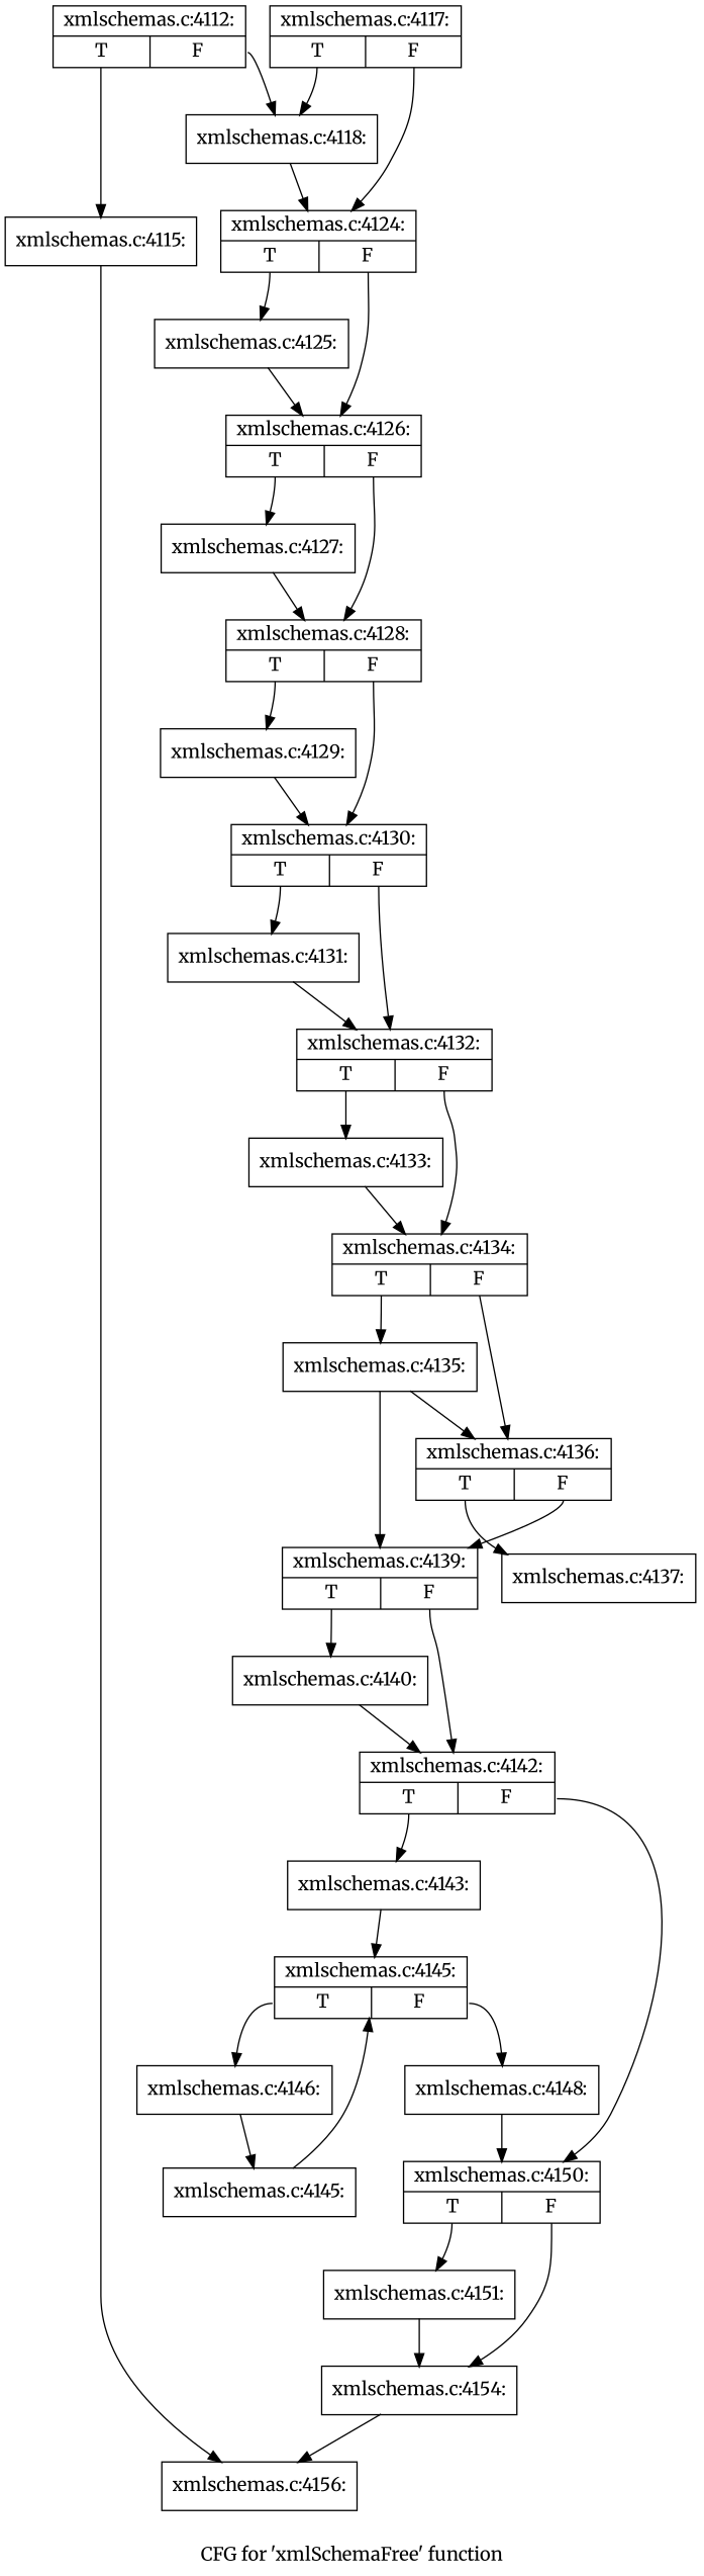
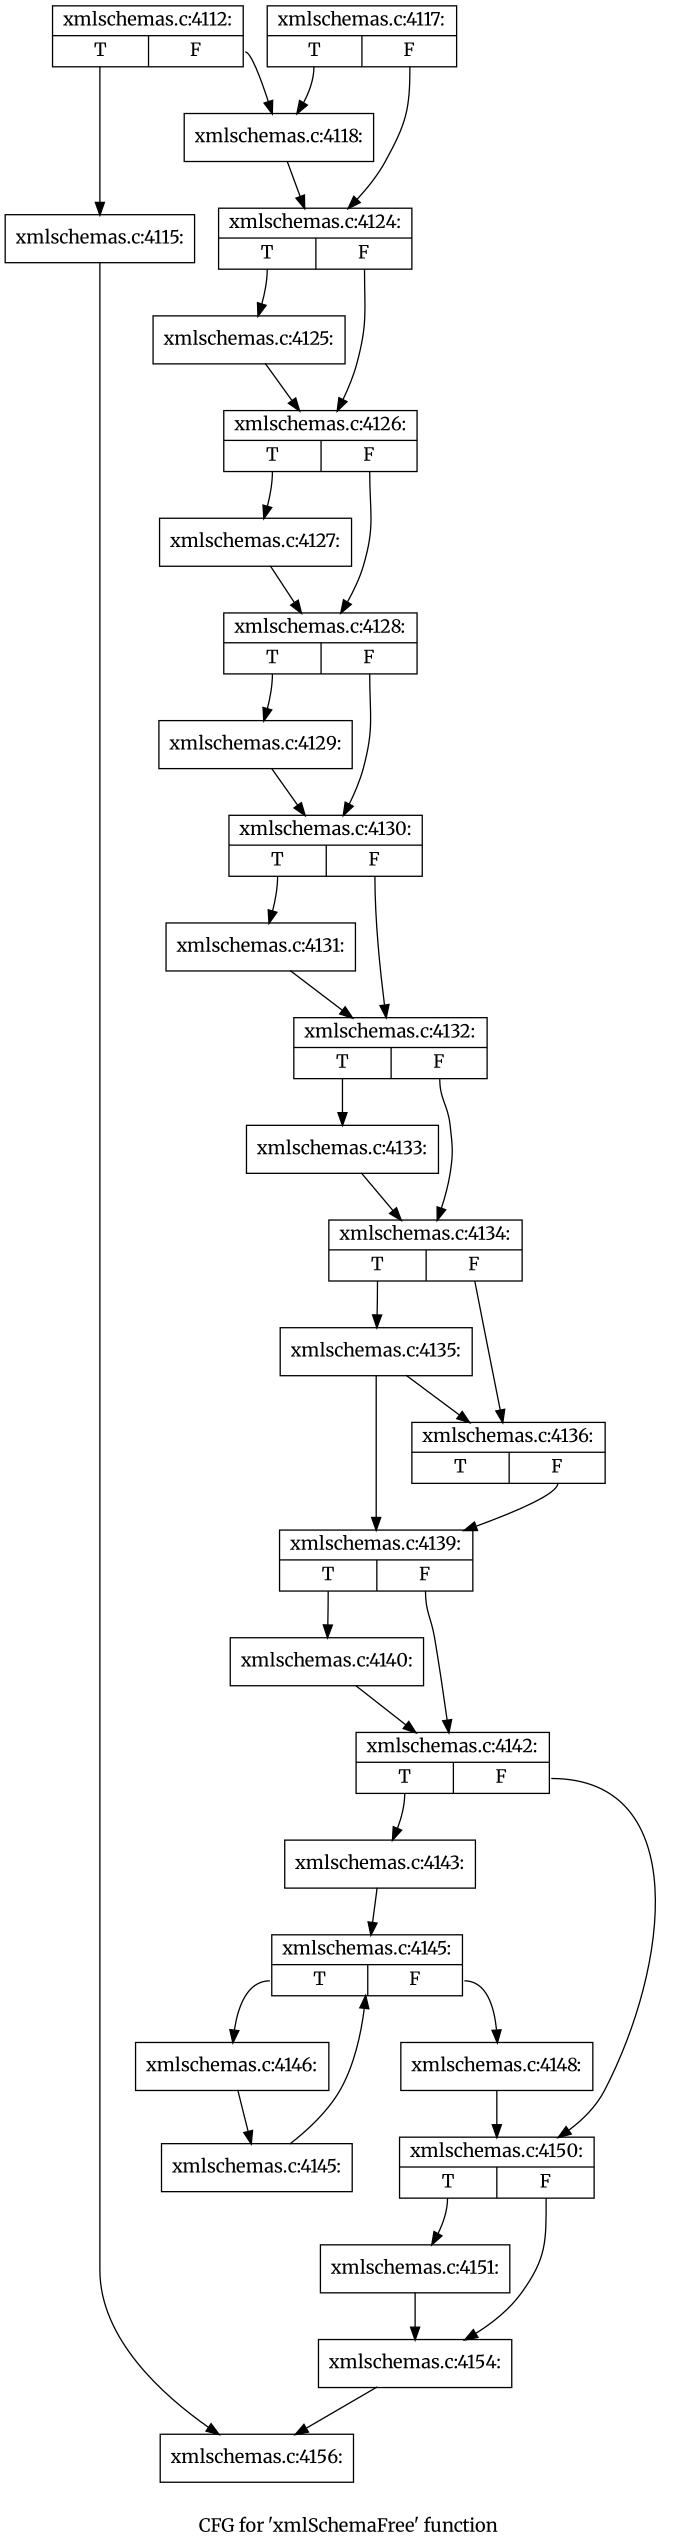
  digraph {
    fontname=Merriweather
    label="CFG for 'xmlSchemaFree' function"
    node [fontname=Merriweather shape=record]
    edge [fontname=Merriweather]
    n1 [label="{xmlschemas.c:4112:|{<s0>T|<s1>F}}"]
    n2 [label="{xmlschemas.c:4115:}"]
    n3 [label="{xmlschemas.c:4118:}"]
    n4 [label="{xmlschemas.c:4156:}"]
    n5 [label="{xmlschemas.c:4117:|{<s0>T|<s1>F}}"]
    n6 [label="{xmlschemas.c:4124:|{<s0>T|<s1>F}}"]
    n7 [label="{xmlschemas.c:4125:}"]
    n8 [label="{xmlschemas.c:4126:|{<s0>T|<s1>F}}"]
    n9 [label="{xmlschemas.c:4127:}"]
    n10 [label="{xmlschemas.c:4128:|{<s0>T|<s1>F}}"]
    n11 [label="{xmlschemas.c:4129:}"]
    n12 [label="{xmlschemas.c:4130:|{<s0>T|<s1>F}}"]
    n13 [label="{xmlschemas.c:4131:}"]
    n14 [label="{xmlschemas.c:4132:|{<s0>T|<s1>F}}"]
    n15 [label="{xmlschemas.c:4133:}"]
    n16 [label="{xmlschemas.c:4134:|{<s0>T|<s1>F}}"]
    n17 [label="{xmlschemas.c:4135:}"]
    n18 [label="{xmlschemas.c:4136:|{<s0>T|<s1>F}}"]
    n19 [label="{xmlschemas.c:4139:|{<s0>T|<s1>F}}"]
-   n20 [label="{xmlschemas.c:4137:}"]
    n21 [label="{xmlschemas.c:4140:}"]
    n22 [label="{xmlschemas.c:4142:|{<s0>T|<s1>F}}"]
    n23 [label="{xmlschemas.c:4143:}"]
    n24 [label="{xmlschemas.c:4150:|{<s0>T|<s1>F}}"]
    n25 [label="{xmlschemas.c:4145:|{<s0>T|<s1>F}}"]
    n26 [label="{xmlschemas.c:4151:}"]
    n27 [label="{xmlschemas.c:4154:}"]
    n28 [label="{xmlschemas.c:4146:}"]
    n29 [label="{xmlschemas.c:4148:}"]
    n30 [label="{xmlschemas.c:4145:}"]
    n1 -> n2 [tailport=s0]
    n1 -> n3 [tailport=s1]
    n2 -> n4
    n3 -> n6
    n5 -> n3 [tailport=s0]
    n5 -> n6 [tailport=s1]
    n6 -> n7 [tailport=s0]
    n6 -> n8 [tailport=s1]
    n7 -> n8
    n8 -> n9 [tailport=s0]
    n8 -> n10 [tailport=s1]
    n9 -> n10
    n10 -> n11 [tailport=s0]
    n10 -> n12 [tailport=s1]
    n11 -> n12
    n12 -> n13 [tailport=s0]
    n12 -> n14 [tailport=s1]
    n13 -> n14
    n14 -> n15 [tailport=s0]
    n14 -> n16 [tailport=s1]
    n15 -> n16
    n16 -> n17 [tailport=s0]
    n16 -> n18 [tailport=s1]
    n17 -> n18
    n17 -> n19
    n18 -> n19 [tailport=s1]
-   n18 -> n20 [tailport=s0]
    n19 -> n21 [tailport=s0]
    n19 -> n22 [tailport=s1]
    n21 -> n22
    n22 -> n23 [tailport=s0]
    n22 -> n24 [tailport=s1]
    n23 -> n25
    n24 -> n26 [tailport=s0]
    n24 -> n27 [tailport=s1]
    n25 -> n28 [tailport=s0]
    n25 -> n29 [tailport=s1]
    n26 -> n27
    n27 -> n4
    n28 -> n30
    n29 -> n24
    n30 -> n25
  }
